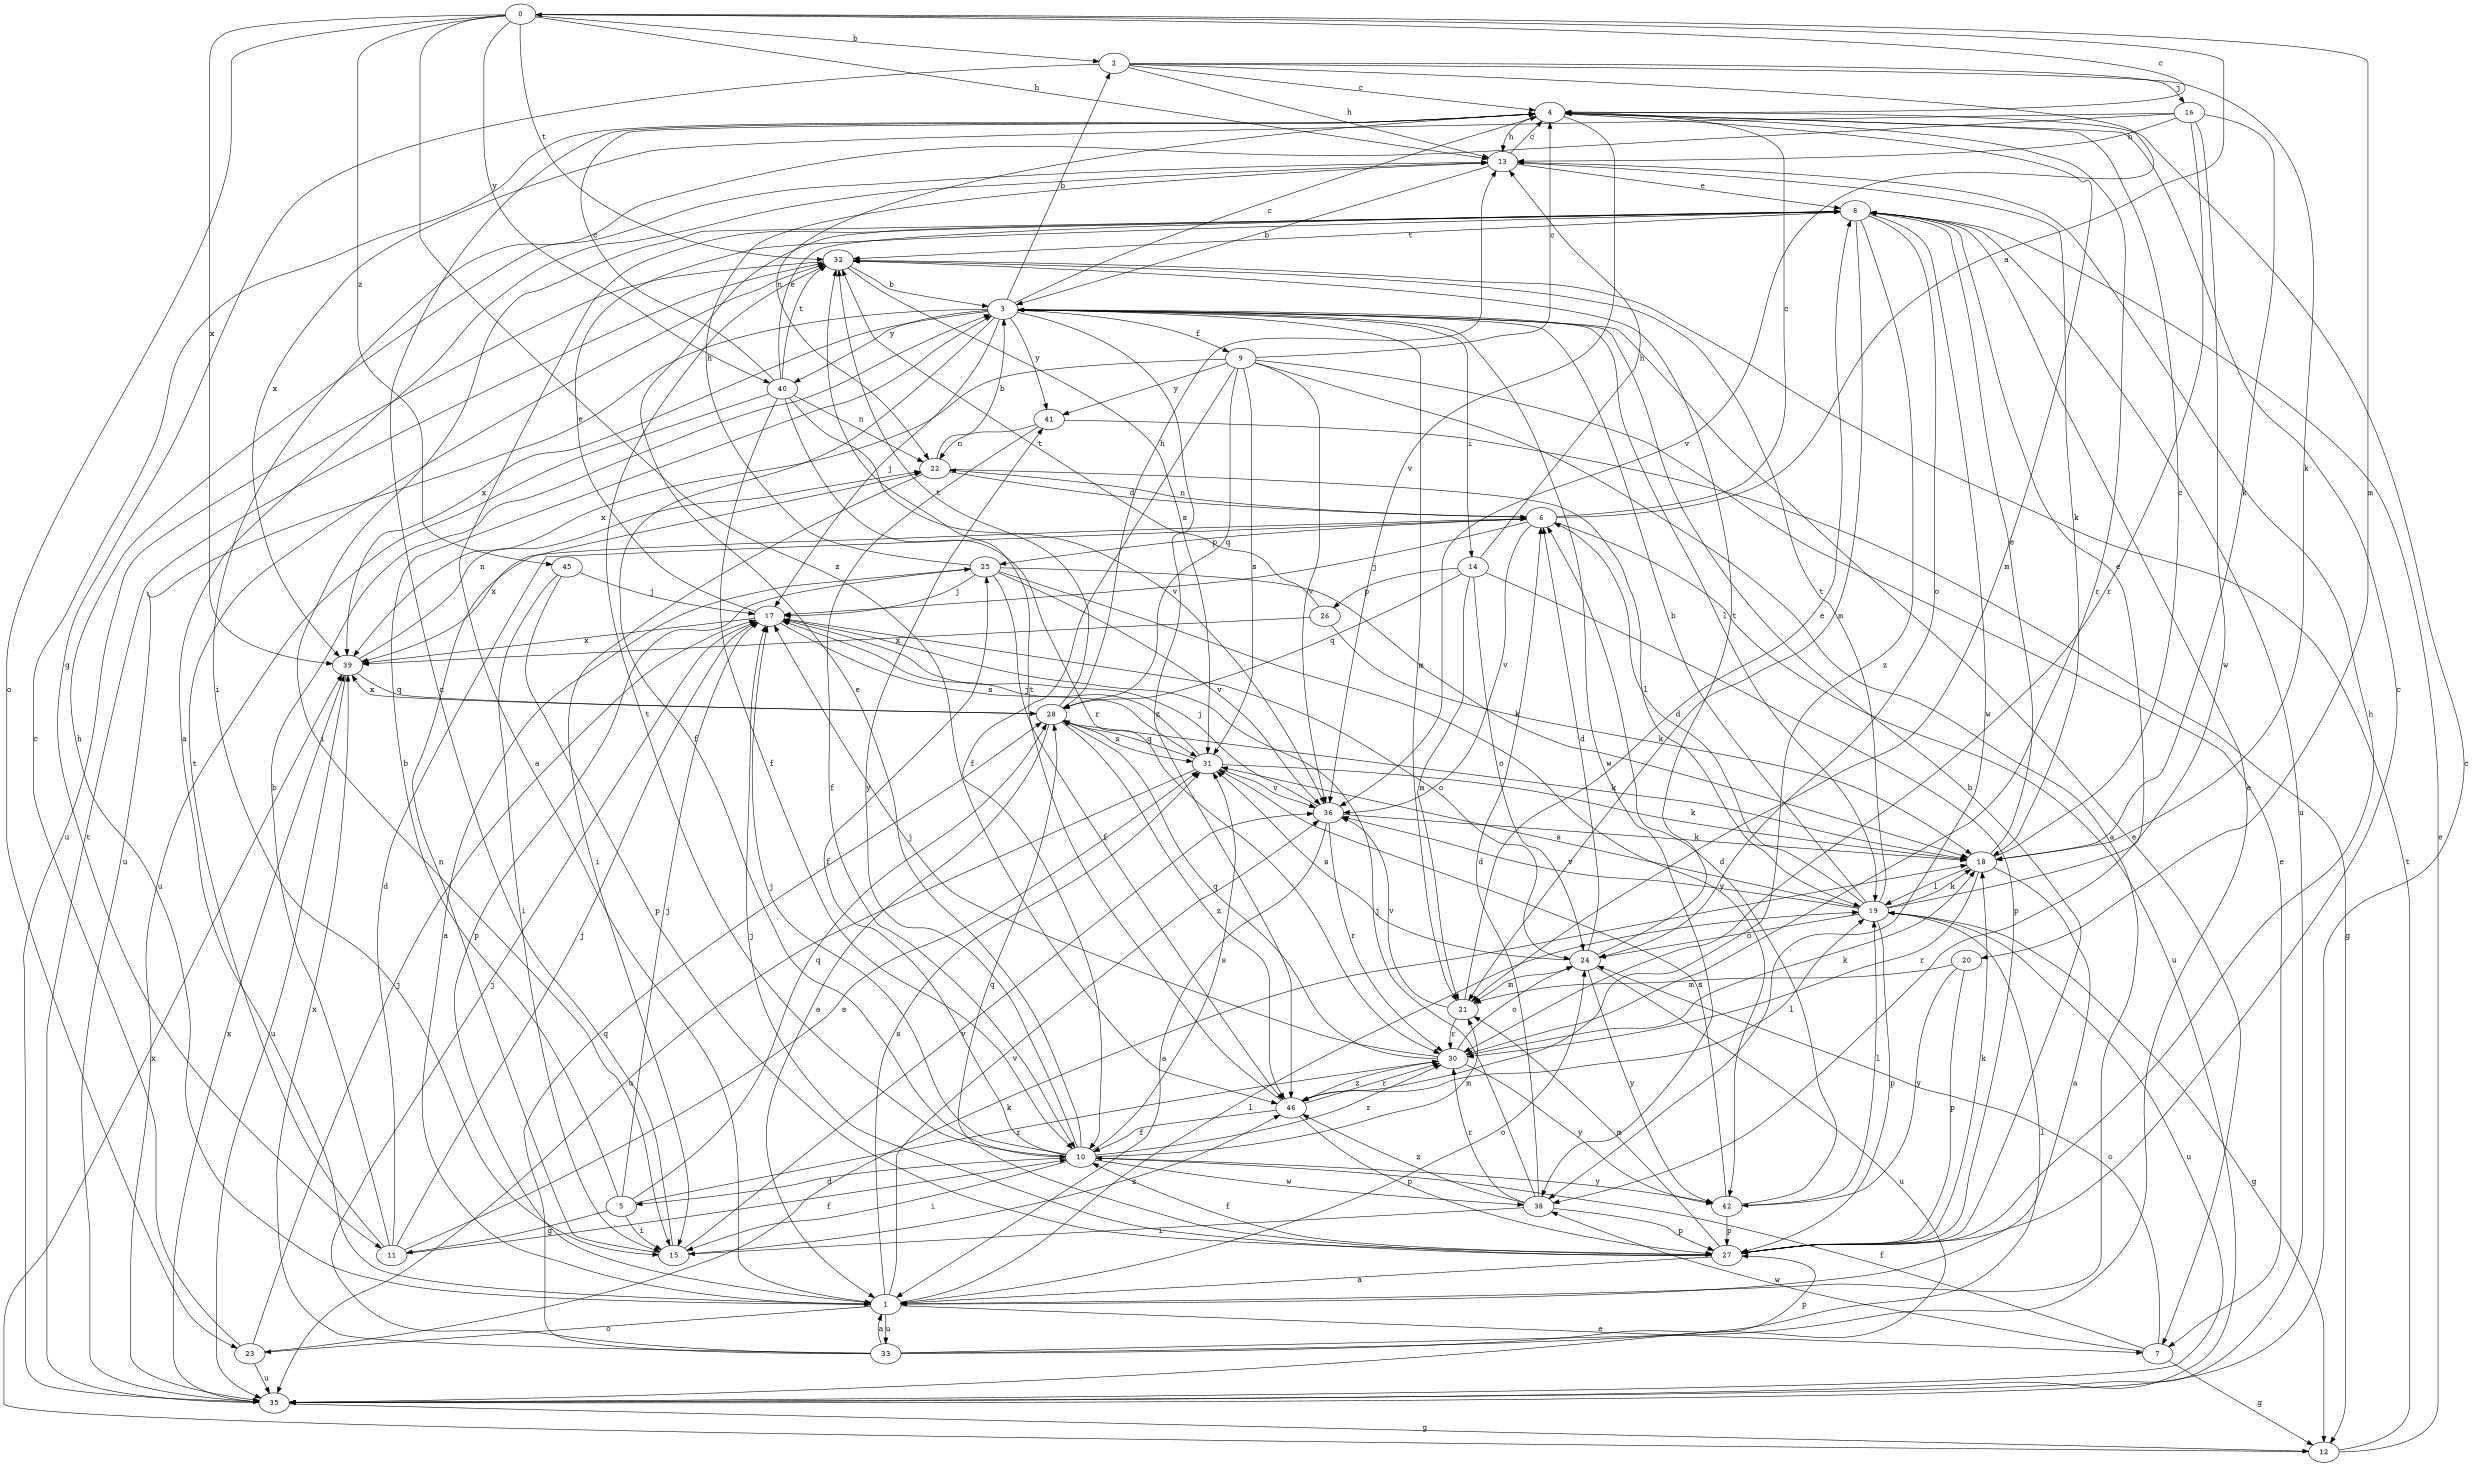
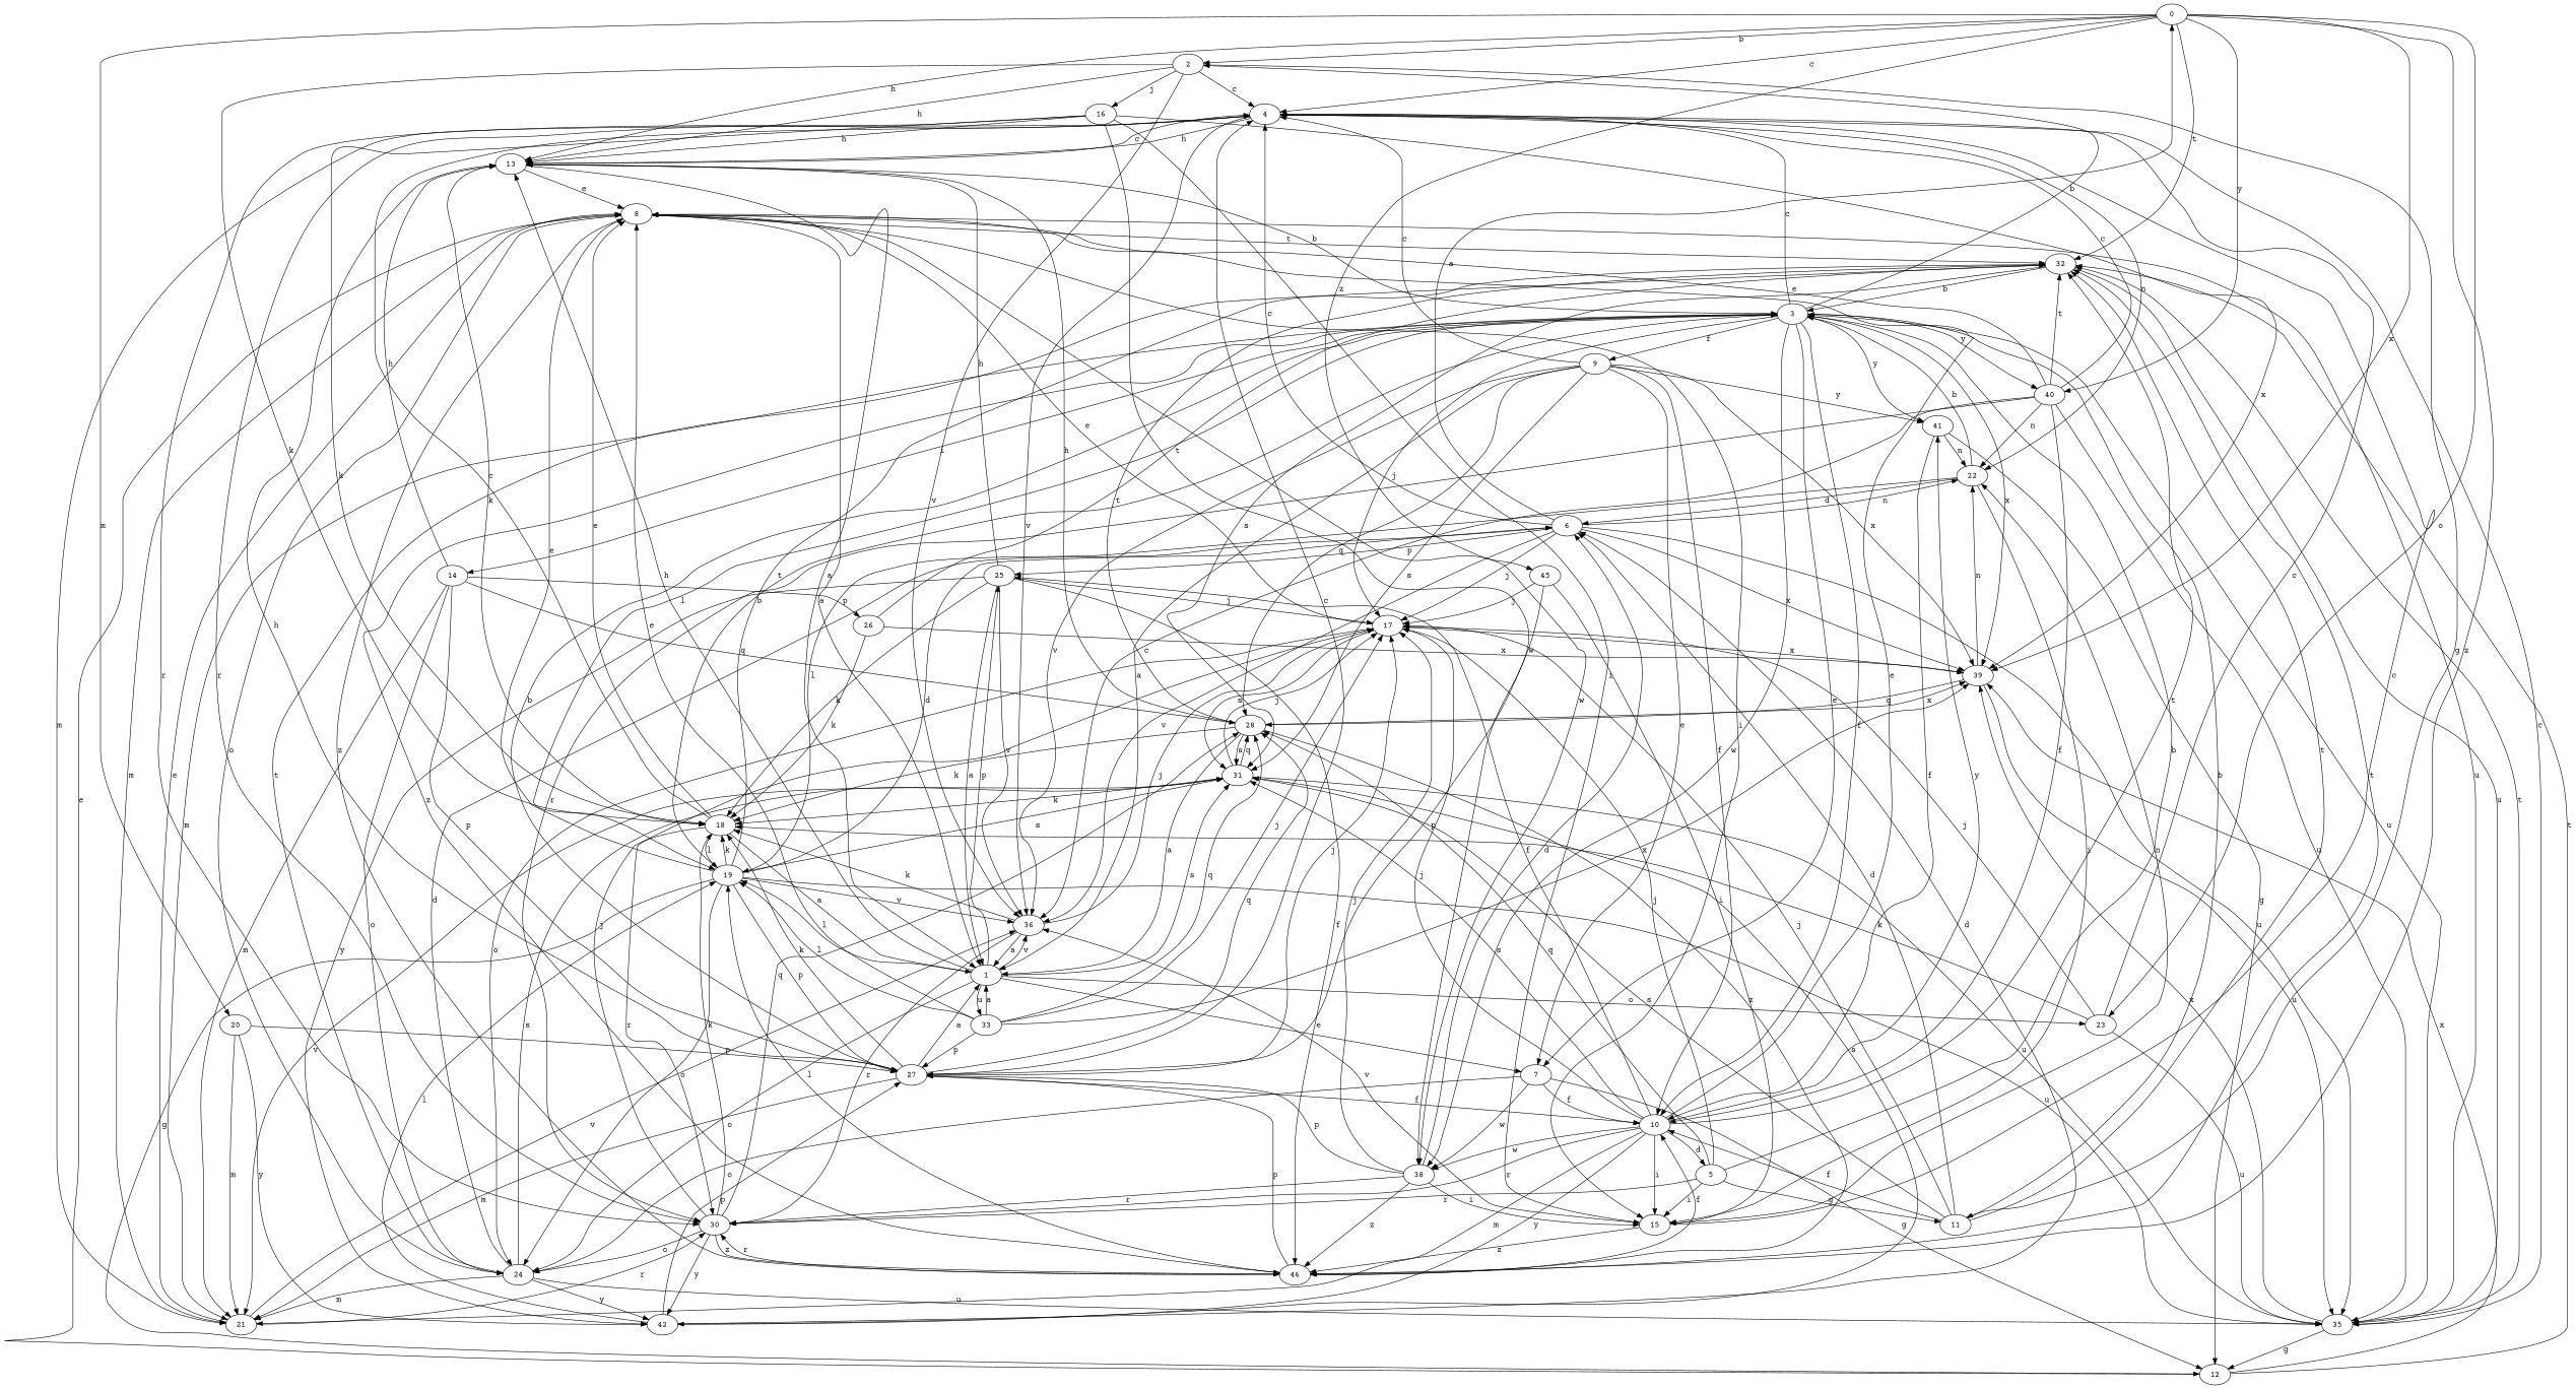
  strict digraph {
    fontname="Courier Prime"
    node [fontname="Courier Prime"]
    edge [fontname="Courier Prime"]
    0
    2
    4
    13
    20
    23
    32
    39
    40
    45
    46
    36
    11
    16
    18
    21
    22
    30
    1
    3
    8
    42
    27
    17
    35
    31
    28
    10
    15
    19
    7
    24
    25
    33
    38
    12
    6
    9
    14
    41
    5
    26
    0 -> 2 [label=b]
    0 -> 4 [label=c]
    0 -> 13 [label=h]
    0 -> 20 [label=m]
    0 -> 23 [label=o]
    0 -> 32 [label=t]
    0 -> 39 [label=x]
    0 -> 40 [label=y]
    0 -> 45 [label=z]
    0 -> 46 [label=z]
    2 -> 4 [label=c]
    2 -> 13 [label=h]
    2 -> 36 [label=v]
    2 -> 11 [label=g]
    2 -> 16 [label=j]
    2 -> 18 [label=k]
    4 -> 13 [label=h]
    4 -> 36 [label=v]
    4 -> 21 [label=m]
    4 -> 22 [label=n]
    4 -> 30 [label=r]
    13 -> 4 [label=c]
    13 -> 18 [label=k]
    13 -> 1 [label=a]
    13 -> 3 [label=b]
    13 -> 8 [label=e]
    20 -> 21 [label=m]
    20 -> 42 [label=y]
    20 -> 27 [label=p]
    23 -> 4 [label=c]
    23 -> 18 [label=k]
    23 -> 17 [label=j]
    23 -> 35 [label=u]
    32 -> 3 [label=b]
    32 -> 35 [label=u]
    32 -> 31 [label=s]
    39 -> 22 [label=n]
    39 -> 35 [label=u]
    39 -> 28 [label=q]
    40 -> 4 [label=c]
    40 -> 32 [label=t]
-   40 -> 36 [label=v]
+   40 -> 36 [label=c]
    40 -> 22 [label=n]
    40 -> 30 [label=r]
    40 -> 8 [label=e]
    40 -> 35 [label=u]
    40 -> 10 [label=f]
    45 -> 27 [label=p]
    45 -> 17 [label=j]
    45 -> 15 [label=i]
    46 -> 32 [label=t]
    46 -> 30 [label=r]
    46 -> 27 [label=p]
    46 -> 10 [label=f]
    46 -> 19 [label=l]
    36 -> 18 [label=k]
    36 -> 30 [label=r]
    36 -> 1 [label=a]
    36 -> 17 [label=j]
    11 -> 32 [label=t]
    11 -> 3 [label=b]
    11 -> 17 [label=j]
    11 -> 31 [label=s]
    11 -> 10 [label=f]
    11 -> 6 [label=d]
    16 -> 13 [label=h]
    16 -> 39 [label=x]
    16 -> 18 [label=k]
    16 -> 30 [label=r]
    16 -> 15 [label=i]
    16 -> 38 [label=w]
    18 -> 4 [label=c]
    18 -> 30 [label=r]
    18 -> 1 [label=a]
    18 -> 8 [label=e]
    18 -> 19 [label=l]
    21 -> 36 [label=v]
    21 -> 30 [label=r]
    21 -> 8 [label=e]
    22 -> 3 [label=b]
    22 -> 15 [label=i]
    22 -> 19 [label=l]
    22 -> 6 [label=d]
    30 -> 46 [label=z]
    30 -> 18 [label=k]
    30 -> 42 [label=y]
    30 -> 17 [label=j]
    30 -> 28 [label=q]
    30 -> 24 [label=o]
    1 -> 13 [label=h]
    1 -> 23 [label=o]
    1 -> 36 [label=v]
    1 -> 31 [label=s]
    1 -> 19 [label=l]
    1 -> 7 [label=e]
    1 -> 24 [label=o]
    1 -> 25 [label=p]
    1 -> 33 [label=u]
    3 -> 2 [label=b]
    3 -> 4 [label=c]
    3 -> 39 [label=x]
    3 -> 40 [label=y]
    3 -> 46 [label=z]
    3 -> 21 [label=m]
    3 -> 17 [label=j]
    3 -> 35 [label=u]
    3 -> 10 [label=f]
    3 -> 19 [label=l]
    3 -> 7 [label=e]
    3 -> 38 [label=w]
    3 -> 9 [label=f]
    3 -> 14 [label=i]
    3 -> 41 [label=y]
    8 -> 32 [label=t]
    8 -> 46 [label=z]
    8 -> 21 [label=m]
    8 -> 1 [label=a]
    8 -> 35 [label=u]
    8 -> 15 [label=i]
    8 -> 24 [label=o]
    8 -> 38 [label=w]
    42 -> 27 [label=p]
    42 -> 31 [label=s]
    42 -> 19 [label=l]
    42 -> 6 [label=d]
    27 -> 4 [label=c]
    27 -> 13 [label=h]
    27 -> 18 [label=k]
    27 -> 21 [label=m]
    27 -> 1 [label=a]
    27 -> 3 [label=b]
    27 -> 17 [label=j]
    27 -> 28 [label=q]
    27 -> 10 [label=f]
    17 -> 39 [label=x]
    17 -> 8 [label=e]
    17 -> 31 [label=s]
    17 -> 24 [label=o]
    35 -> 4 [label=c]
    35 -> 32 [label=t]
    35 -> 39 [label=x]
    35 -> 12 [label=g]
-   31 -> 36 [label=v]
+   31 -> 21 [label=v]
    31 -> 18 [label=k]
    31 -> 17 [label=j]
    31 -> 35 [label=u]
    31 -> 28 [label=q]
    28 -> 13 [label=h]
    28 -> 32 [label=t]
    28 -> 39 [label=x]
    28 -> 46 [label=z]
    28 -> 18 [label=k]
    28 -> 1 [label=a]
    28 -> 31 [label=s]
    10 -> 32 [label=t]
    10 -> 21 [label=m]
    10 -> 30 [label=r]
    10 -> 8 [label=e]
    10 -> 42 [label=y]
    10 -> 17 [label=j]
    10 -> 31 [label=s]
    10 -> 15 [label=i]
    10 -> 25 [label=f]
    10 -> 38 [label=w]
    10 -> 41 [label=y]
    10 -> 5 [label=d]
    15 -> 4 [label=c]
    15 -> 46 [label=z]
    15 -> 36 [label=v]
    15 -> 22 [label=n]
    19 -> 32 [label=t]
    19 -> 36 [label=v]
    19 -> 18 [label=k]
    19 -> 3 [label=b]
    19 -> 8 [label=e]
    19 -> 27 [label=p]
    19 -> 35 [label=u]
    19 -> 31 [label=s]
    19 -> 24 [label=o]
    19 -> 12 [label=g]
    19 -> 6 [label=d]
    7 -> 10 [label=f]
    7 -> 24 [label=o]
    7 -> 38 [label=w]
    7 -> 12 [label=g]
    24 -> 32 [label=t]
    24 -> 21 [label=m]
    24 -> 42 [label=y]
    24 -> 35 [label=u]
    24 -> 31 [label=s]
    24 -> 6 [label=d]
    25 -> 13 [label=h]
    25 -> 46 [label=f]
    25 -> 36 [label=v]
    25 -> 18 [label=k]
    25 -> 1 [label=a]
    25 -> 42 [label=y]
    25 -> 17 [label=j]
    33 -> 39 [label=x]
    33 -> 1 [label=a]
    33 -> 8 [label=e]
    33 -> 27 [label=p]
    33 -> 17 [label=j]
    33 -> 28 [label=q]
    33 -> 19 [label=l]
    38 -> 46 [label=z]
    38 -> 30 [label=r]
    38 -> 27 [label=p]
    38 -> 17 [label=j]
    38 -> 15 [label=i]
    38 -> 6 [label=d]
    12 -> 32 [label=t]
    12 -> 39 [label=x]
    12 -> 8 [label=e]
    6 -> 0 [label=a]
    6 -> 4 [label=c]
    6 -> 39 [label=x]
    6 -> 36 [label=v]
    6 -> 22 [label=n]
    6 -> 17 [label=j]
    6 -> 35 [label=u]
    6 -> 25 [label=p]
    9 -> 4 [label=c]
    9 -> 39 [label=x]
    9 -> 36 [label=v]
    9 -> 1 [label=a]
    9 -> 31 [label=s]
    9 -> 28 [label=q]
    9 -> 10 [label=f]
    9 -> 7 [label=e]
    9 -> 41 [label=y]
    14 -> 13 [label=h]
    14 -> 21 [label=m]
    14 -> 27 [label=p]
    14 -> 28 [label=q]
    14 -> 24 [label=o]
    14 -> 26 [label=p]
    41 -> 22 [label=n]
    41 -> 10 [label=f]
    41 -> 12 [label=g]
    5 -> 11 [label=g]
    5 -> 30 [label=r]
    5 -> 3 [label=b]
    5 -> 17 [label=j]
    5 -> 28 [label=q]
    5 -> 15 [label=i]
    26 -> 32 [label=t]
    26 -> 39 [label=x]
    26 -> 18 [label=k]
  }
